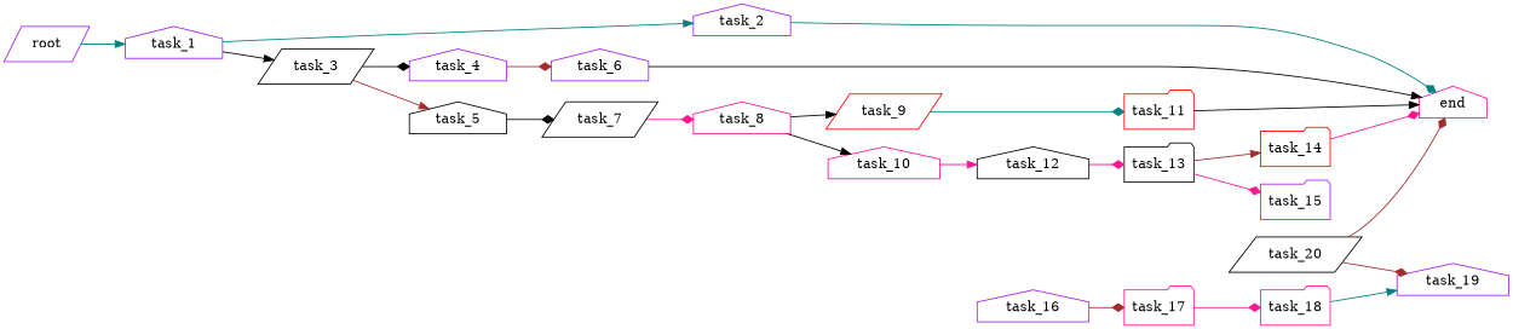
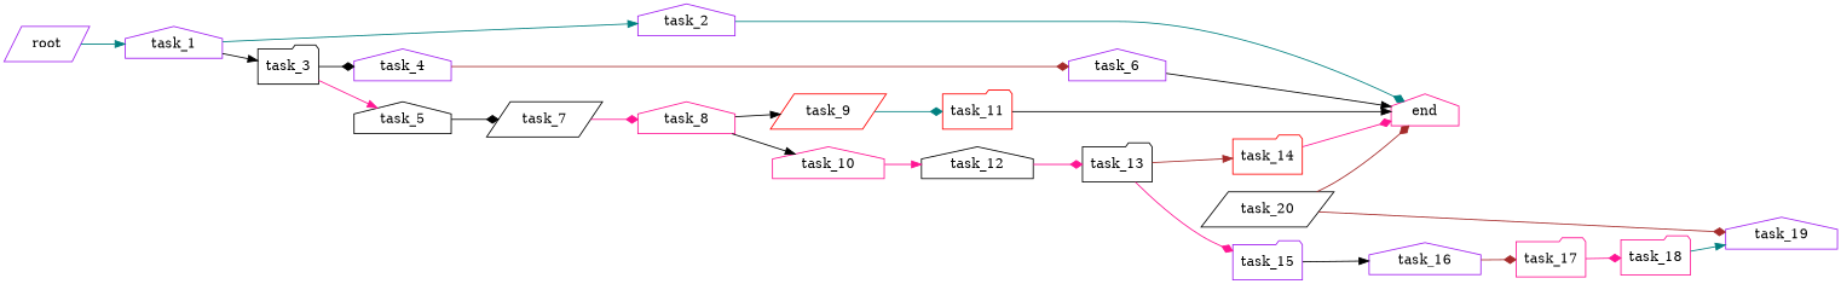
  digraph {
    rankdir=LR
    node [color=purple shape=house]
    edge [arrowhead=diamond color=black]
    root [shape=parallelogram]
    task_1
    task_2
-   task_3 [color=black shape=parallelogram]
+   task_3 [color=black shape=folder]
    end [color=deeppink]
    task_4
    task_5 [color=black]
    task_6
    task_7 [color=black shape=parallelogram]
    task_8 [color=deeppink]
    task_9 [color=red shape=parallelogram]
    task_10 [color=deeppink]
    task_11 [color=red shape=folder]
    task_12 [color=black]
    task_13 [color=black shape=folder]
    task_14 [color=red shape=folder]
    task_15 [shape=folder]
    task_16
    task_17 [color=deeppink shape=folder]
    task_18 [color=deeppink shape=folder]
    task_19
    task_20 [color=black shape=parallelogram]
    root -> task_1 [arrowhead=normal color=teal]
    task_1 -> task_2 [arrowhead=normal color=teal]
    task_1 -> task_3 [arrowhead=normal]
    task_2 -> end [color=teal]
    task_3 -> task_4
-   task_3 -> task_5 [arrowhead=normal color=brown]
+   task_3 -> task_5 [arrowhead=normal color=deeppink]
    task_4 -> task_6 [color=brown]
    task_5 -> task_7
    task_6 -> end [arrowhead=normal]
    task_7 -> task_8 [color=deeppink]
    task_8 -> task_9 [arrowhead=normal]
    task_8 -> task_10 [arrowhead=normal]
    task_9 -> task_11 [color=teal]
    task_10 -> task_12 [arrowhead=normal color=deeppink]
    task_11 -> end [arrowhead=normal]
    task_12 -> task_13 [color=deeppink]
    task_13 -> task_14 [arrowhead=normal color=brown]
    task_13 -> task_15 [color=deeppink]
    task_14 -> end [color=deeppink]
+   task_15 -> task_16 [arrowhead=normal]
    task_16 -> task_17 [color=brown]
    task_17 -> task_18 [color=deeppink]
    task_18 -> task_19 [arrowhead=normal color=teal]
    task_20 -> end [color=brown]
    task_20 -> task_19 [color=brown]
  }
